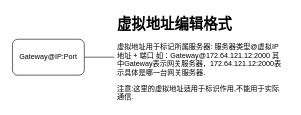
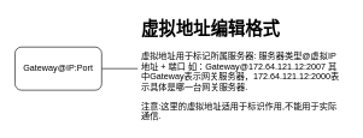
  <mxCell id="0" />
  <mxCell id="1" parent="0" />
  <mxCell id="2" style="edgeStyle=none;html=1;entryX=0;entryY=0.5;entryDx=0;entryDy=0;endArrow=none;" parent="1" source="3" target="4" edge="1"><mxGeometry relative="1" as="geometry" /></mxCell>
  <mxCell id="3" value="Gateway@IP:Port" style="rounded=1;whiteSpace=wrap;html=1;" parent="1" vertex="1"><mxGeometry x="20" y="65" width="120" height="60" as="geometry" /></mxCell>
- <mxCell id="4" value="&lt;h1&gt;虚拟地址编辑格式&lt;/h1&gt;&lt;p&gt;虚拟地址用于标记所属服务器: 服务器类型@虚拟IP地址 + 端口 如：Gateway@172.64.121.12:2000 其中Gateway表示网关服务器，172.64.121.12:2000表示具体是哪一台网关服务器.&lt;/p&gt;&lt;p&gt;注意:这里的虚拟地址适用于标识作用,不能用于实际通信.&lt;/p&gt;" style="text;html=1;strokeColor=none;fillColor=none;spacing=5;spacingTop=-20;whiteSpace=wrap;overflow=hidden;rounded=0;" parent="1" vertex="1"><mxGeometry x="190" y="20" width="290" height="150" as="geometry" /></mxCell>
+ <mxCell id="4" value="&lt;h1&gt;虚拟地址编辑格式&lt;/h1&gt;&lt;p&gt;虚拟地址用于标记所属服务器: 服务器类型@虚拟IP地址 + 端口 如：Gateway@172.64.121.12:2007 其中Gateway表示网关服务器，172.64.121.12:2000表示具体是哪一台网关服务器.&lt;/p&gt;&lt;p&gt;注意:这里的虚拟地址适用于标识作用,不能用于实际通信.&lt;/p&gt;" style="text;html=1;strokeColor=none;fillColor=none;spacing=5;spacingTop=-20;whiteSpace=wrap;overflow=hidden;rounded=0;" parent="1" vertex="1"><mxGeometry x="190" y="20" width="290" height="150" as="geometry" /></mxCell>
